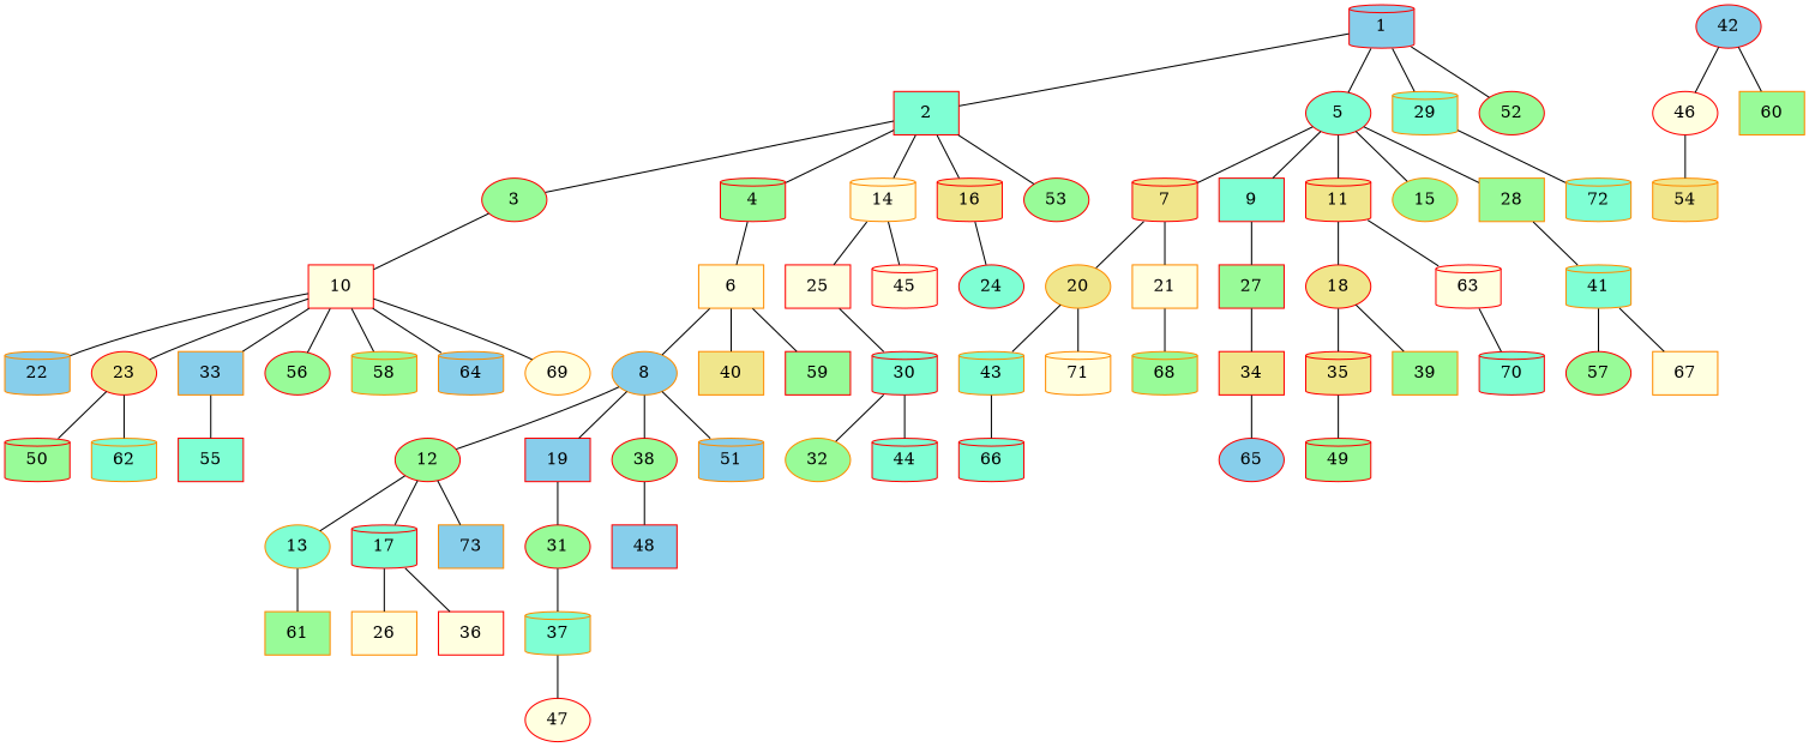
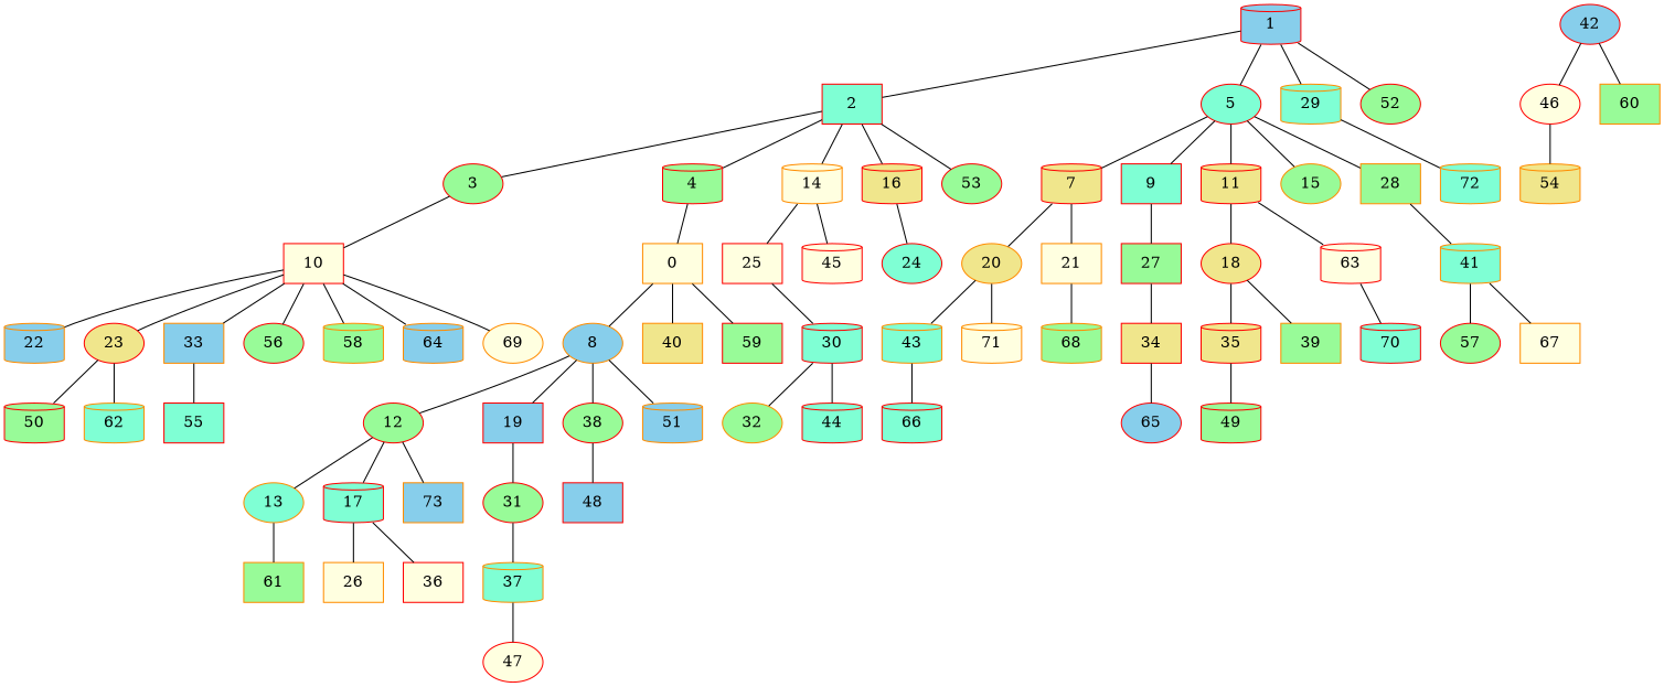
  graph {
    node [color=red fillcolor=palegreen shape=cylinder style=filled]
    1 [fillcolor=skyblue]
    2 [fillcolor=aquamarine shape=box]
    5 [fillcolor=aquamarine shape=ellipse]
    29 [color=darkorange fillcolor=aquamarine]
    52 [shape=ellipse]
    3 [shape=ellipse]
    4
    14 [color=darkorange fillcolor=lightyellow]
    16 [fillcolor=khaki]
    53 [shape=ellipse]
    7 [fillcolor=khaki]
    9 [fillcolor=aquamarine shape=box]
    11 [fillcolor=khaki]
    15 [color=darkorange shape=ellipse]
    28 [color=darkorange shape=box]
    72 [color=darkorange fillcolor=aquamarine]
    10 [fillcolor=lightyellow shape=box]
-   6 [color=darkorange fillcolor=lightyellow shape=box]
+   6 [color=darkorange fillcolor=lightyellow shape=box label=0]
    25 [fillcolor=lightyellow shape=box]
    45 [fillcolor=lightyellow]
    24 [fillcolor=aquamarine shape=ellipse]
    22 [color=darkorange fillcolor=skyblue]
    23 [fillcolor=khaki shape=ellipse]
    33 [color=darkorange fillcolor=skyblue shape=box]
    56 [shape=ellipse]
    58 [color=darkorange]
    64 [color=darkorange fillcolor=skyblue]
    69 [color=darkorange fillcolor=lightyellow shape=ellipse]
    8 [color=darkorange fillcolor=skyblue shape=ellipse]
    40 [color=darkorange fillcolor=khaki shape=box]
    59 [shape=box]
    20 [color=darkorange fillcolor=khaki shape=ellipse]
    21 [color=darkorange fillcolor=lightyellow shape=box]
    27 [shape=box]
    18 [fillcolor=khaki shape=ellipse]
    63 [fillcolor=lightyellow]
    41 [color=darkorange fillcolor=aquamarine]
    12 [shape=ellipse]
    19 [fillcolor=skyblue shape=box]
    38 [shape=ellipse]
    51 [color=darkorange fillcolor=skyblue]
    43 [color=darkorange fillcolor=aquamarine]
    71 [color=darkorange fillcolor=lightyellow]
    68 [color=darkorange]
    13 [color=darkorange fillcolor=aquamarine shape=ellipse]
    17 [fillcolor=aquamarine]
    73 [color=darkorange fillcolor=skyblue shape=box]
    31 [shape=ellipse]
    48 [fillcolor=skyblue shape=box]
    34 [fillcolor=khaki shape=box]
    50
    62 [color=darkorange fillcolor=aquamarine]
    55 [fillcolor=aquamarine shape=box]
    35 [fillcolor=khaki]
    39 [color=darkorange shape=box]
    70 [fillcolor=aquamarine]
    61 [color=darkorange shape=box]
    26 [color=darkorange fillcolor=lightyellow shape=box]
    36 [fillcolor=lightyellow shape=box]
    30 [fillcolor=aquamarine]
    42 [fillcolor=skyblue shape=ellipse]
    46 [fillcolor=lightyellow shape=ellipse]
    60 [color=darkorange shape=box]
    49
    37 [color=darkorange fillcolor=aquamarine]
    66 [fillcolor=aquamarine]
    32 [color=darkorange shape=ellipse]
    44 [fillcolor=aquamarine]
    65 [fillcolor=skyblue shape=ellipse]
    57 [shape=ellipse]
    67 [color=darkorange fillcolor=lightyellow shape=box]
    47 [fillcolor=lightyellow shape=ellipse]
    54 [color=darkorange fillcolor=khaki]
    1 -- 2
    1 -- 5
    1 -- 29
    1 -- 52
    2 -- 3
    2 -- 4
    2 -- 14
    2 -- 16
    2 -- 53
    5 -- 7
    5 -- 9
    5 -- 11
    5 -- 15
    5 -- 28
    29 -- 72
    3 -- 10
    4 -- 6
    14 -- 25
    14 -- 45
    16 -- 24
    7 -- 20
    7 -- 21
    9 -- 27
    11 -- 18
    11 -- 63
    28 -- 41
    10 -- 22
    10 -- 23
    10 -- 33
    10 -- 56
    10 -- 58
    10 -- 64
    10 -- 69
    6 -- 8
    6 -- 40
    6 -- 59
    25 -- 30
    23 -- 50
    23 -- 62
    33 -- 55
    8 -- 12
    8 -- 19
    8 -- 38
    8 -- 51
    20 -- 43
    20 -- 71
    21 -- 68
    27 -- 34
    18 -- 35
    18 -- 39
    63 -- 70
    41 -- 57
    41 -- 67
    12 -- 13
    12 -- 17
    12 -- 73
    19 -- 31
    38 -- 48
    43 -- 66
    13 -- 61
    17 -- 26
    17 -- 36
    31 -- 37
    34 -- 65
    35 -- 49
    30 -- 32
    30 -- 44
    42 -- 46
    42 -- 60
    46 -- 54
    37 -- 47
  }
